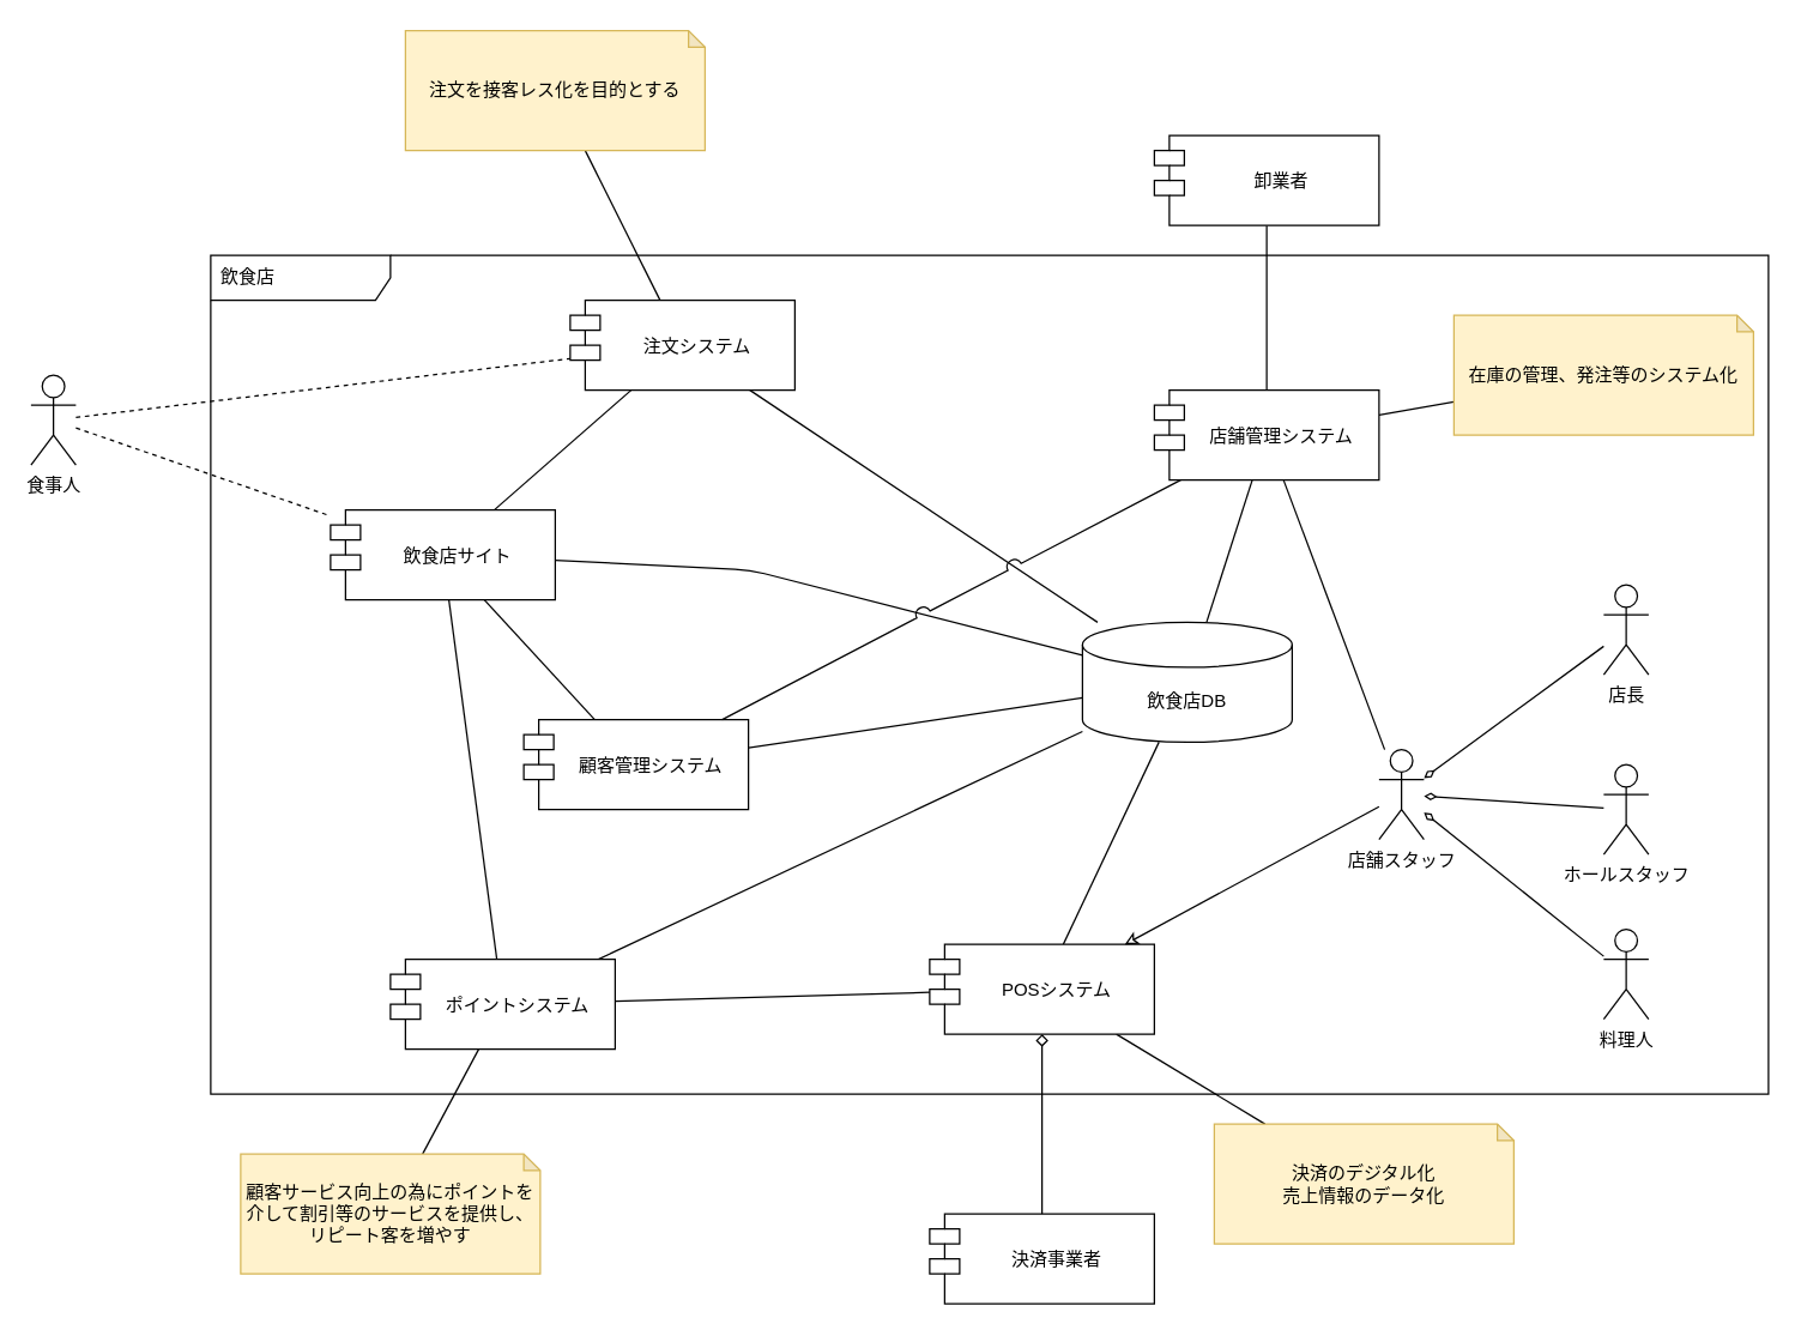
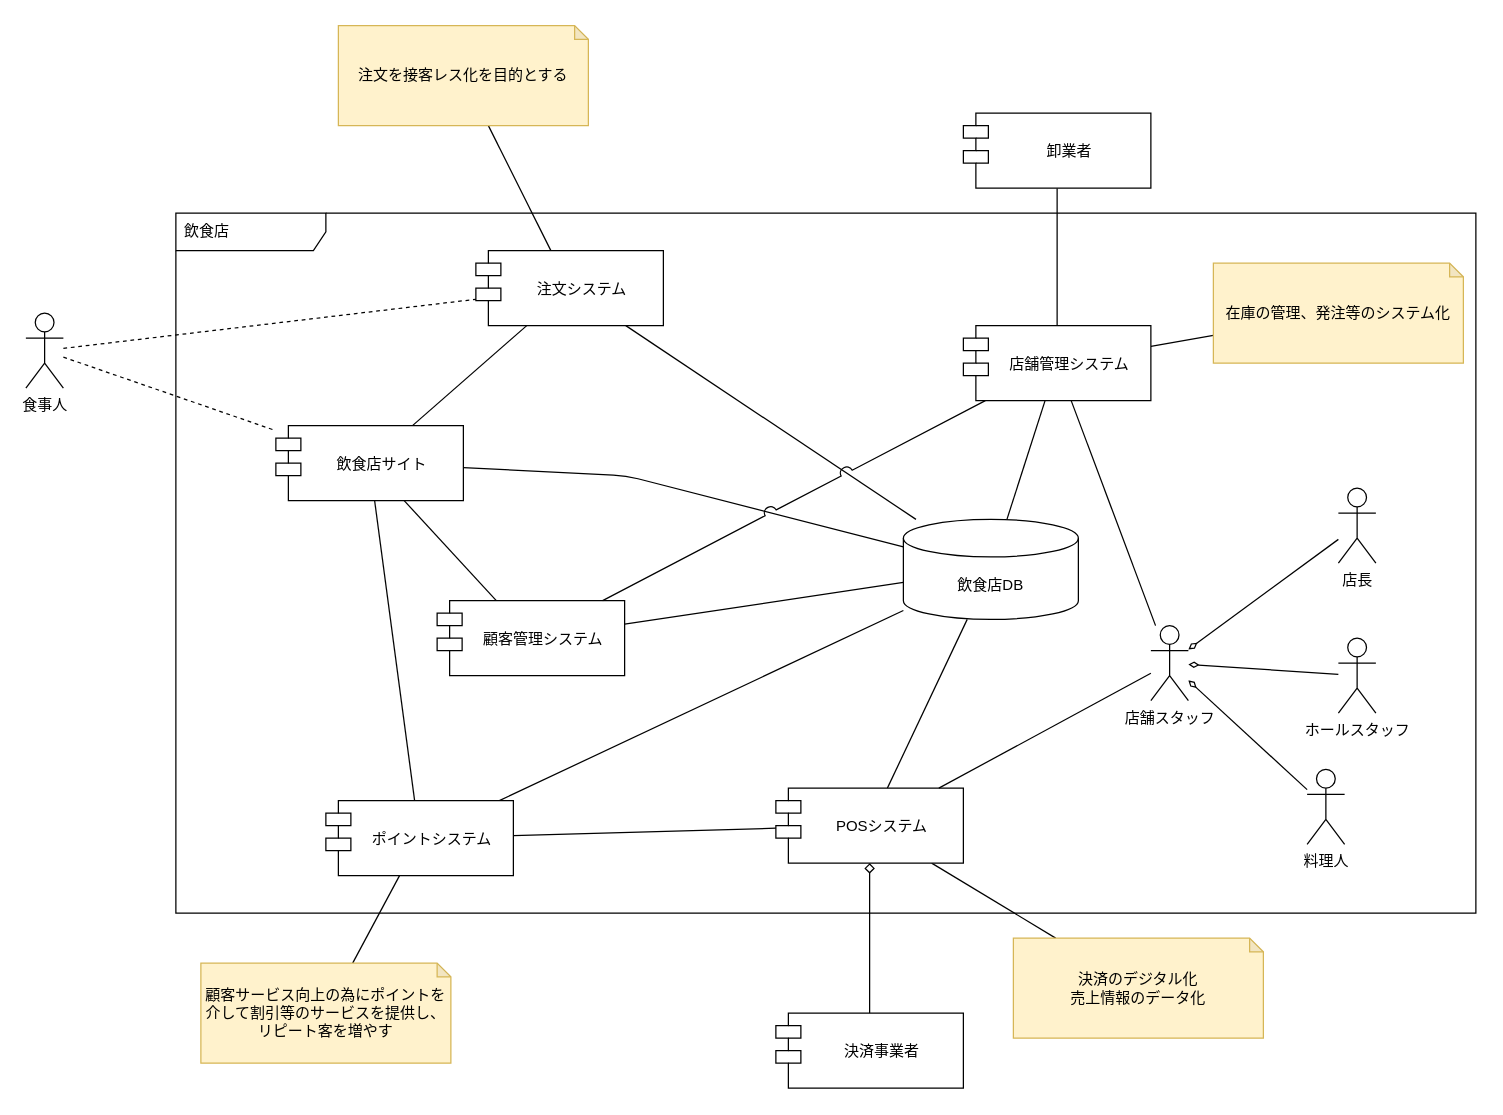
  <mxCell id="0" />
  <mxCell id="1" parent="0" />
  <mxCell id="2" value="飲食店" style="shape=umlFrame;whiteSpace=wrap;html=1;width=120;height=30;boundedLbl=1;verticalAlign=middle;align=left;spacingLeft=5;" parent="1" vertex="1"><mxGeometry x="140" y="170" width="1040" height="560" as="geometry" /></mxCell>
  <mxCell id="3" style="edgeStyle=none;html=1;endArrow=none;endFill=0;" parent="1" source="6" target="19" edge="1"><mxGeometry relative="1" as="geometry" /></mxCell>
  <mxCell id="4" style="edgeStyle=none;html=1;endArrow=none;endFill=0;" parent="1" source="6" target="25" edge="1"><mxGeometry relative="1" as="geometry" /></mxCell>
  <mxCell id="5" style="edgeStyle=none;html=1;endArrow=none;endFill=0;" edge="1" parent="1" source="6" target="44"><mxGeometry relative="1" as="geometry" /></mxCell>
  <mxCell id="6" value="店舗管理システム" style="shape=module;align=left;spacingLeft=20;align=center;verticalAlign=middle;" parent="1" vertex="1"><mxGeometry x="770" y="260" width="150" height="60" as="geometry" /></mxCell>
  <mxCell id="7" style="edgeStyle=none;html=1;endArrow=none;endFill=0;" parent="1" source="9" target="19" edge="1"><mxGeometry relative="1" as="geometry" /></mxCell>
  <mxCell id="8" style="edgeStyle=none;html=1;endArrow=none;endFill=0;" edge="1" parent="1" source="9" target="43"><mxGeometry relative="1" as="geometry" /></mxCell>
  <mxCell id="9" value="POSシステム" style="shape=module;align=left;spacingLeft=20;align=center;verticalAlign=middle;" parent="1" vertex="1"><mxGeometry x="620" y="630" width="150" height="60" as="geometry" /></mxCell>
  <mxCell id="10" style="edgeStyle=none;html=1;endArrow=none;endFill=0;" parent="1" source="12" target="19" edge="1"><mxGeometry relative="1" as="geometry" /></mxCell>
  <mxCell id="11" style="edgeStyle=none;html=1;endArrow=none;endFill=0;" edge="1" parent="1" source="12" target="40"><mxGeometry relative="1" as="geometry" /></mxCell>
  <mxCell id="12" value="注文システム" style="shape=module;align=left;spacingLeft=20;align=center;verticalAlign=middle;" parent="1" vertex="1"><mxGeometry x="380" y="200" width="150" height="60" as="geometry" /></mxCell>
  <mxCell id="13" style="edgeStyle=none;shape=connector;rounded=1;jumpStyle=arc;jumpSize=10;html=1;labelBackgroundColor=default;strokeColor=default;fontFamily=Helvetica;fontSize=11;fontColor=default;endArrow=none;endFill=0;" parent="1" source="15" target="32" edge="1"><mxGeometry relative="1" as="geometry" /></mxCell>
  <mxCell id="14" style="edgeStyle=none;shape=connector;rounded=1;jumpStyle=arc;jumpSize=10;html=1;labelBackgroundColor=default;strokeColor=default;fontFamily=Helvetica;fontSize=11;fontColor=default;endArrow=none;endFill=0;" parent="1" source="15" target="12" edge="1"><mxGeometry relative="1" as="geometry" /></mxCell>
  <mxCell id="15" value="飲食店サイト" style="shape=module;align=left;spacingLeft=20;align=center;verticalAlign=middle;" parent="1" vertex="1"><mxGeometry x="220" y="340" width="150" height="60" as="geometry" /></mxCell>
  <mxCell id="16" style="edgeStyle=none;html=1;endArrow=none;endFill=0;dashed=1;" parent="1" source="18" target="15" edge="1"><mxGeometry relative="1" as="geometry" /></mxCell>
  <mxCell id="17" style="edgeStyle=none;html=1;endArrow=none;endFill=0;dashed=1;" parent="1" source="18" target="12" edge="1"><mxGeometry relative="1" as="geometry" /></mxCell>
  <mxCell id="18" value="食事人" style="shape=umlActor;verticalLabelPosition=bottom;verticalAlign=top;html=1;" parent="1" vertex="1"><mxGeometry x="20" y="250" width="30" height="60" as="geometry" /></mxCell>
  <mxCell id="19" value="飲食店DB" style="shape=cylinder3;whiteSpace=wrap;html=1;boundedLbl=1;backgroundOutline=1;size=15;" parent="1" vertex="1"><mxGeometry x="722" y="415" width="140" height="80" as="geometry" /></mxCell>
  <mxCell id="20" style="edgeStyle=none;html=1;endArrow=none;endFill=0;" parent="1" source="22" target="6" edge="1"><mxGeometry relative="1" as="geometry" /></mxCell>
- <mxCell id="21" style="edgeStyle=none;html=1;endArrow=classic;endFill=0;" parent="1" source="22" target="9" edge="1"><mxGeometry relative="1" as="geometry" /></mxCell>
+ <mxCell id="21" style="edgeStyle=none;html=1;endArrow=none;endFill=0;" parent="1" source="22" target="9" edge="1"><mxGeometry relative="1" as="geometry" /></mxCell>
  <mxCell id="22" value="店舗スタッフ" style="shape=umlActor;verticalLabelPosition=bottom;verticalAlign=top;html=1;outlineConnect=0;" parent="1" vertex="1"><mxGeometry x="920" y="500" width="30" height="60" as="geometry" /></mxCell>
  <mxCell id="23" style="edgeStyle=none;html=1;endArrow=diamond;endFill=0;" parent="1" source="24" target="9" edge="1"><mxGeometry relative="1" as="geometry" /></mxCell>
  <mxCell id="24" value="決済事業者" style="shape=module;align=left;spacingLeft=20;align=center;verticalAlign=middle;" parent="1" vertex="1"><mxGeometry x="620" y="810" width="150" height="60" as="geometry" /></mxCell>
  <mxCell id="25" value="卸業者" style="shape=module;align=left;spacingLeft=20;align=center;verticalAlign=middle;" parent="1" vertex="1"><mxGeometry x="770" y="90" width="150" height="60" as="geometry" /></mxCell>
  <mxCell id="26" style="edgeStyle=none;html=1;endArrow=none;endFill=0;" parent="1" source="29" target="19" edge="1"><mxGeometry relative="1" as="geometry" /></mxCell>
  <mxCell id="27" style="edgeStyle=none;html=1;endArrow=none;endFill=0;" parent="1" source="29" target="9" edge="1"><mxGeometry relative="1" as="geometry" /></mxCell>
  <mxCell id="28" style="edgeStyle=none;html=1;endArrow=none;endFill=0;" parent="1" source="29" target="15" edge="1"><mxGeometry relative="1" as="geometry" /></mxCell>
  <mxCell id="29" value="ポイントシステム" style="shape=module;align=left;spacingLeft=20;align=center;verticalAlign=middle;" parent="1" vertex="1"><mxGeometry x="260" y="640" width="150" height="60" as="geometry" /></mxCell>
  <mxCell id="30" style="edgeStyle=none;html=1;endArrow=none;endFill=0;jumpStyle=arc;jumpSize=10;" parent="1" source="15" target="19" edge="1"><mxGeometry relative="1" as="geometry"><Array as="points"><mxPoint x="500" y="380" /></Array></mxGeometry></mxCell>
  <mxCell id="31" style="edgeStyle=none;shape=connector;rounded=1;jumpStyle=arc;jumpSize=10;html=1;labelBackgroundColor=default;strokeColor=default;fontFamily=Helvetica;fontSize=11;fontColor=default;endArrow=none;endFill=0;" parent="1" source="32" target="19" edge="1"><mxGeometry relative="1" as="geometry" /></mxCell>
  <mxCell id="32" value="顧客管理システム" style="shape=module;align=left;spacingLeft=20;align=center;verticalAlign=middle;" parent="1" vertex="1"><mxGeometry x="349" y="480" width="150" height="60" as="geometry" /></mxCell>
  <mxCell id="33" style="edgeStyle=none;shape=connector;rounded=1;jumpStyle=arc;jumpSize=10;html=1;labelBackgroundColor=default;strokeColor=default;fontFamily=Helvetica;fontSize=11;fontColor=default;endArrow=none;endFill=0;" parent="1" source="6" target="32" edge="1"><mxGeometry relative="1" as="geometry" /></mxCell>
  <mxCell id="34" style="edgeStyle=none;html=1;endArrow=diamondThin;endFill=0;" edge="1" parent="1" source="35" target="22"><mxGeometry relative="1" as="geometry" /></mxCell>
  <mxCell id="35" value="店長" style="shape=umlActor;verticalLabelPosition=bottom;verticalAlign=top;html=1;outlineConnect=0;" vertex="1" parent="1"><mxGeometry x="1070" y="390" width="30" height="60" as="geometry" /></mxCell>
  <mxCell id="36" style="edgeStyle=none;html=1;endArrow=diamondThin;endFill=0;" edge="1" parent="1" source="37" target="22"><mxGeometry relative="1" as="geometry" /></mxCell>
  <mxCell id="37" value="ホールスタッフ" style="shape=umlActor;verticalLabelPosition=bottom;verticalAlign=top;html=1;outlineConnect=0;" vertex="1" parent="1"><mxGeometry x="1070" y="510" width="30" height="60" as="geometry" /></mxCell>
  <mxCell id="38" style="edgeStyle=none;html=1;endArrow=diamondThin;endFill=0;" edge="1" parent="1" source="39" target="22"><mxGeometry relative="1" as="geometry" /></mxCell>
- <mxCell id="39" value="料理人" style="shape=umlActor;verticalLabelPosition=bottom;verticalAlign=top;html=1;outlineConnect=0;" vertex="1" parent="1"><mxGeometry x="1070" y="620" width="30" height="60" as="geometry" /></mxCell>
+ <mxCell id="39" value="料理人" style="shape=umlActor;verticalLabelPosition=bottom;verticalAlign=top;html=1;outlineConnect=0;" vertex="1" parent="1"><mxGeometry x="1045" y="615" width="30" height="60" as="geometry" /></mxCell>
  <mxCell id="40" value="注文を接客レス化を目的とする" style="shape=note;whiteSpace=wrap;html=1;backgroundOutline=1;darkOpacity=0.05;size=11;fillColor=#fff2cc;strokeColor=#d6b656;" vertex="1" parent="1"><mxGeometry x="270" y="20" width="200" height="80" as="geometry" /></mxCell>
  <mxCell id="41" style="edgeStyle=none;html=1;endArrow=none;endFill=0;" edge="1" parent="1" source="42" target="29"><mxGeometry relative="1" as="geometry" /></mxCell>
  <mxCell id="42" value="顧客サービス向上の為にポイントを介して割引等のサービスを提供し、リピート客を増やす" style="shape=note;whiteSpace=wrap;html=1;backgroundOutline=1;darkOpacity=0.05;size=11;fillColor=#fff2cc;strokeColor=#d6b656;" vertex="1" parent="1"><mxGeometry x="160" y="770" width="200" height="80" as="geometry" /></mxCell>
  <mxCell id="43" value="決済のデジタル化&lt;br&gt;売上情報のデータ化" style="shape=note;whiteSpace=wrap;html=1;backgroundOutline=1;darkOpacity=0.05;size=11;fillColor=#fff2cc;strokeColor=#d6b656;" vertex="1" parent="1"><mxGeometry x="810" y="750" width="200" height="80" as="geometry" /></mxCell>
  <mxCell id="44" value="在庫の管理、発注等のシステム化" style="shape=note;whiteSpace=wrap;html=1;backgroundOutline=1;darkOpacity=0.05;size=11;fillColor=#fff2cc;strokeColor=#d6b656;" vertex="1" parent="1"><mxGeometry x="970" y="210" width="200" height="80" as="geometry" /></mxCell>
